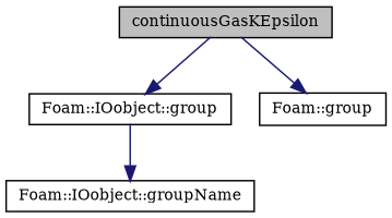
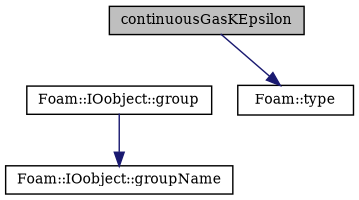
  digraph {
    fontname="DejaVu Serif"
    rankdir=TB
    node [color=black fontname="DejaVu Serif" fontsize=10 shape=record]
    edge [color=midnightblue fontname="DejaVu Serif" fontsize=10 labelfontname=Helvetica labelfontsize=10 style=solid]
    n1 [fillcolor=grey75 fontcolor=black height=0.2 label=continuousGasKEpsilon style=filled width=0.4]
    n2 [height=0.2 label="Foam::IOobject::group" width=0.4]
-   n3 [height=0.2 label="Foam::group" width=0.4]
+   n3 [height=0.2 label="Foam::type" width=0.4]
    n4 [height=0.2 label="Foam::IOobject::groupName" width=0.4]
-   n1 -> n2
    n1 -> n3
    n2 -> n4
  }
